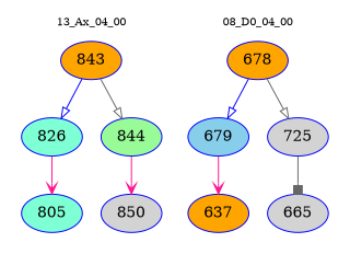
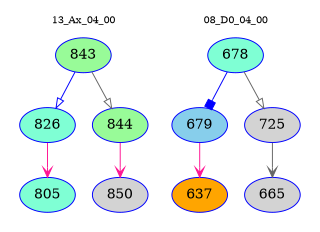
  digraph {
    node [color=blue fillcolor=lightgrey style=filled]
    edge [arrowhead=onormal color=gray40]
-   n1 [fillcolor=orange label=843]
+   n1 [fillcolor=palegreen label=843]
    n2 [fillcolor=aquamarine label=826]
    n3 [fillcolor=palegreen label=844]
    n4 [fillcolor=aquamarine label=805]
    n5 [label=850]
-   n6 [fillcolor=orange label=678]
+   n6 [fillcolor=aquamarine label=678]
    n7 [fillcolor=skyblue label=679]
    n8 [label=725]
    n9 [fillcolor=orange label=637]
    n10 [label=665]
    subgraph cluster_1 {
      color=white
      fontsize=10
      label="13_Ax_04_00"
      n1
      n2
      n3
      n4
      n5
    }
    subgraph cluster_2 {
      color=white
      fontsize=10
      label="08_D0_04_00"
      n6
      n7
      n8
      n9
      n10
    }
    n1 -> n2 [color=blue]
    n1 -> n3
    n2 -> n4 [arrowhead=vee color=deeppink]
    n3 -> n5 [arrowhead=vee color=deeppink]
-   n6 -> n7 [color=blue]
+   n6 -> n7 [arrowhead=box color=blue]
    n6 -> n8
    n7 -> n9 [arrowhead=vee color=deeppink]
-   n8 -> n10 [arrowhead=box]
+   n8 -> n10 [arrowhead=vee]
  }
